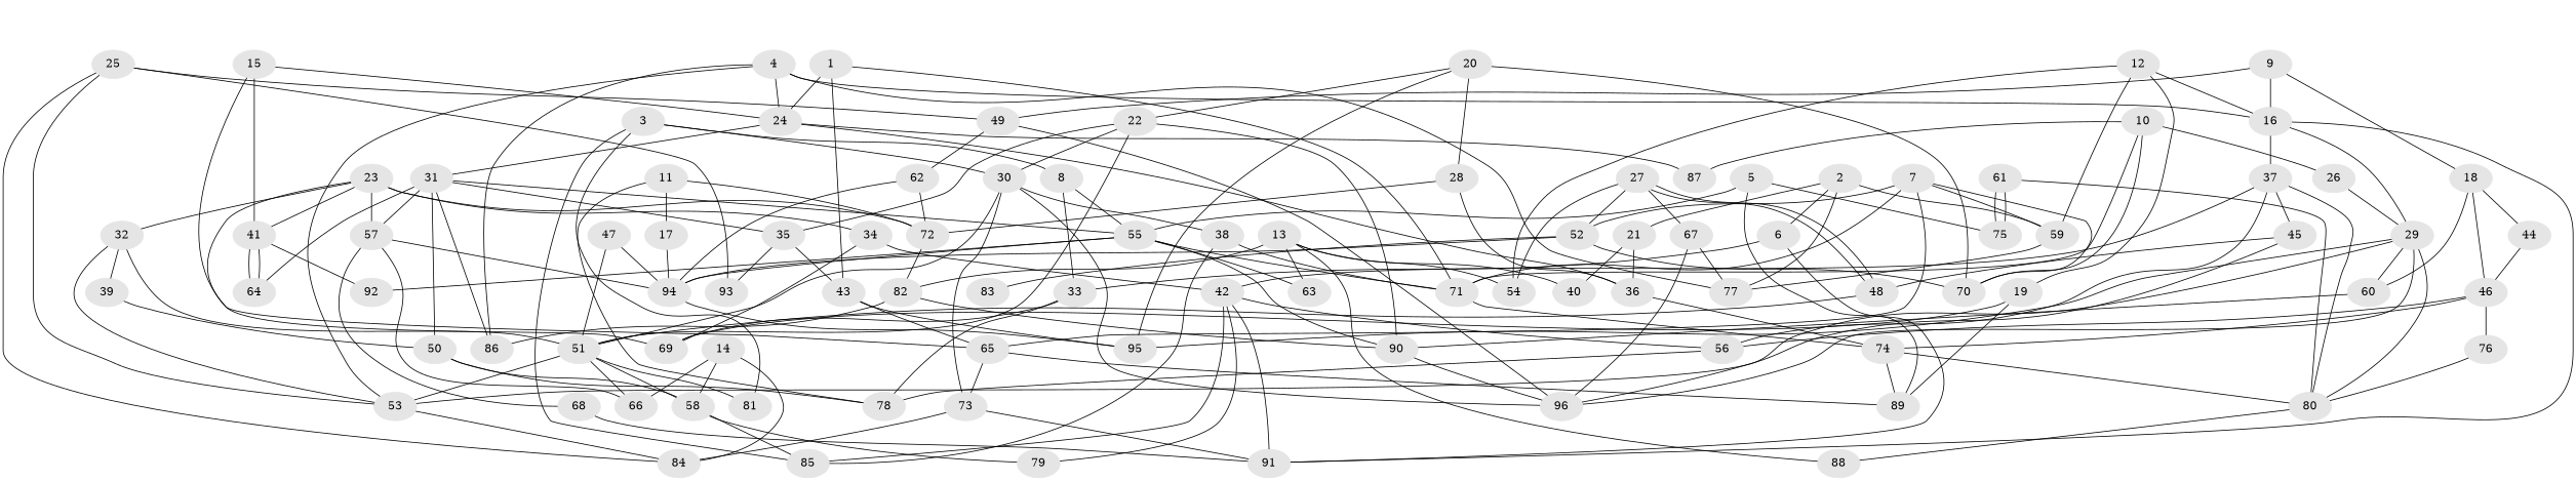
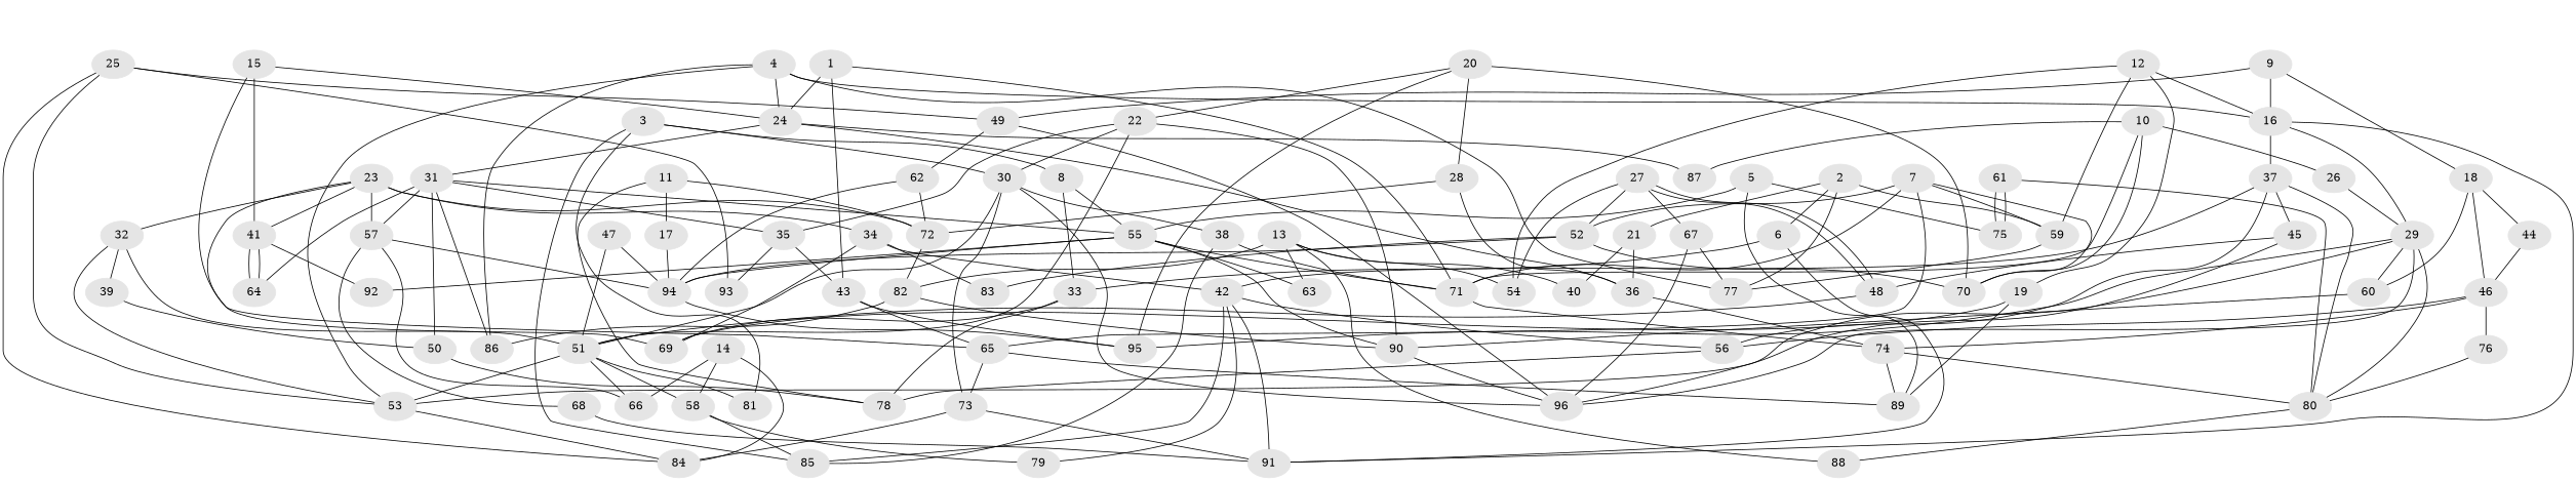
  graph {
    node [color=gray90 style=filled]
    1
    24
    43
    71
    87
    36
    31
    65
    95
    74
    2
    6
    21
    59
    77
    33
    91
    40
    3
    8
    30
    81
    85
    55
    51
    96
    38
    73
    4
    16
    53
    86
    29
    37
    84
    5
    75
    89
    63
    94
    90
    92
    78
    69
    7
    52
    70
    83
    9
    18
    49
    44
    46
    60
    62
    10
    26
    11
    17
    72
    82
    12
    19
    54
    13
    88
    14
    58
    66
    79
    15
    41
    64
    80
    42
    45
    56
    76
    20
    22
    28
    35
    93
    23
    32
    34
    57
    39
    68
    50
    25
    27
    48
    67
    47
    61
    1 -- 24
    1 -- 43
    1 -- 71
    24 -- 87
    24 -- 36
    24 -- 31
    43 -- 65
    43 -- 95
    71 -- 74
    36 -- 74
    31 -- 55
    31 -- 86
    31 -- 64
    31 -- 35
    31 -- 57
    31 -- 50
    65 -- 73
    65 -- 89
    74 -- 89
    74 -- 80
    2 -- 6
    2 -- 21
    2 -- 59
    2 -- 77
    6 -- 33
    6 -- 91
    21 -- 36
    21 -- 40
    59 -- 77
    33 -- 78
    33 -- 69
    3 -- 8
    3 -- 30
    3 -- 81
    3 -- 85
    8 -- 33
    8 -- 55
    30 -- 51
    30 -- 96
    30 -- 38
    30 -- 73
    55 -- 71
    55 -- 63
    55 -- 94
    55 -- 90
    55 -- 92
    51 -- 81
    51 -- 53
    51 -- 58
    51 -- 66
    38 -- 71
    38 -- 85
    73 -- 91
    73 -- 84
    4 -- 24
    4 -- 77
    4 -- 16
    4 -- 53
    4 -- 86
    16 -- 91
    16 -- 29
    16 -- 37
    53 -- 84
    29 -- 95
    29 -- 96
    29 -- 53
    29 -- 60
    29 -- 80
    37 -- 80
    37 -- 42
    37 -- 45
    37 -- 56
    5 -- 55
    5 -- 75
    5 -- 89
    94 -- 95
    90 -- 96
    7 -- 71
    7 -- 65
    7 -- 59
    7 -- 52
    7 -- 70
    52 -- 94
    52 -- 70
    52 -- 83
    9 -- 16
    9 -- 18
    9 -- 49
    18 -- 44
    18 -- 46
    18 -- 60
    49 -- 96
    49 -- 62
    44 -- 46
    46 -- 74
    46 -- 56
    46 -- 76
    60 -- 90
    62 -- 94
    62 -- 72
    10 -- 71
    10 -- 87
    10 -- 70
    10 -- 26
    26 -- 29
    11 -- 78
    11 -- 17
    11 -- 72
    17 -- 94
    72 -- 82
    82 -- 86
    82 -- 90
    12 -- 59
    12 -- 16
    12 -- 19
    12 -- 54
    19 -- 89
    19 -- 69
    13 -- 40
    13 -- 63
    13 -- 82
    13 -- 54
    13 -- 88
    14 -- 84
    14 -- 58
    14 -- 66
    58 -- 85
    58 -- 79
    15 -- 24
    15 -- 65
    15 -- 41
    41 -- 92
    41 -- 64
    41 -- 64
    80 -- 88
    42 -- 91
    42 -- 85
    42 -- 79
    42 -- 56
    45 -- 96
    45 -- 48
    56 -- 78
    76 -- 80
    20 -- 95
    20 -- 70
    20 -- 22
    20 -- 28
    22 -- 30
    22 -- 51
    22 -- 90
    22 -- 35
    28 -- 36
    28 -- 72
    35 -- 43
    35 -- 93
    23 -- 69
    23 -- 72
    23 -- 41
    23 -- 32
    23 -- 34
    23 -- 57
    32 -- 51
    32 -- 53
    32 -- 39
    34 -- 69
+   34 -- 83
    34 -- 42
    57 -- 94
    57 -- 66
    57 -- 68
    39 -- 50
    68 -- 91
    50 -- 78
-   50 -- 58
    25 -- 53
    25 -- 84
    25 -- 49
    25 -- 93
    27 -- 52
    27 -- 54
    27 -- 48
    27 -- 48
    27 -- 67
    48 -- 51
    67 -- 77
    67 -- 96
    47 -- 51
    47 -- 94
    61 -- 75
    61 -- 75
    61 -- 80
  }
